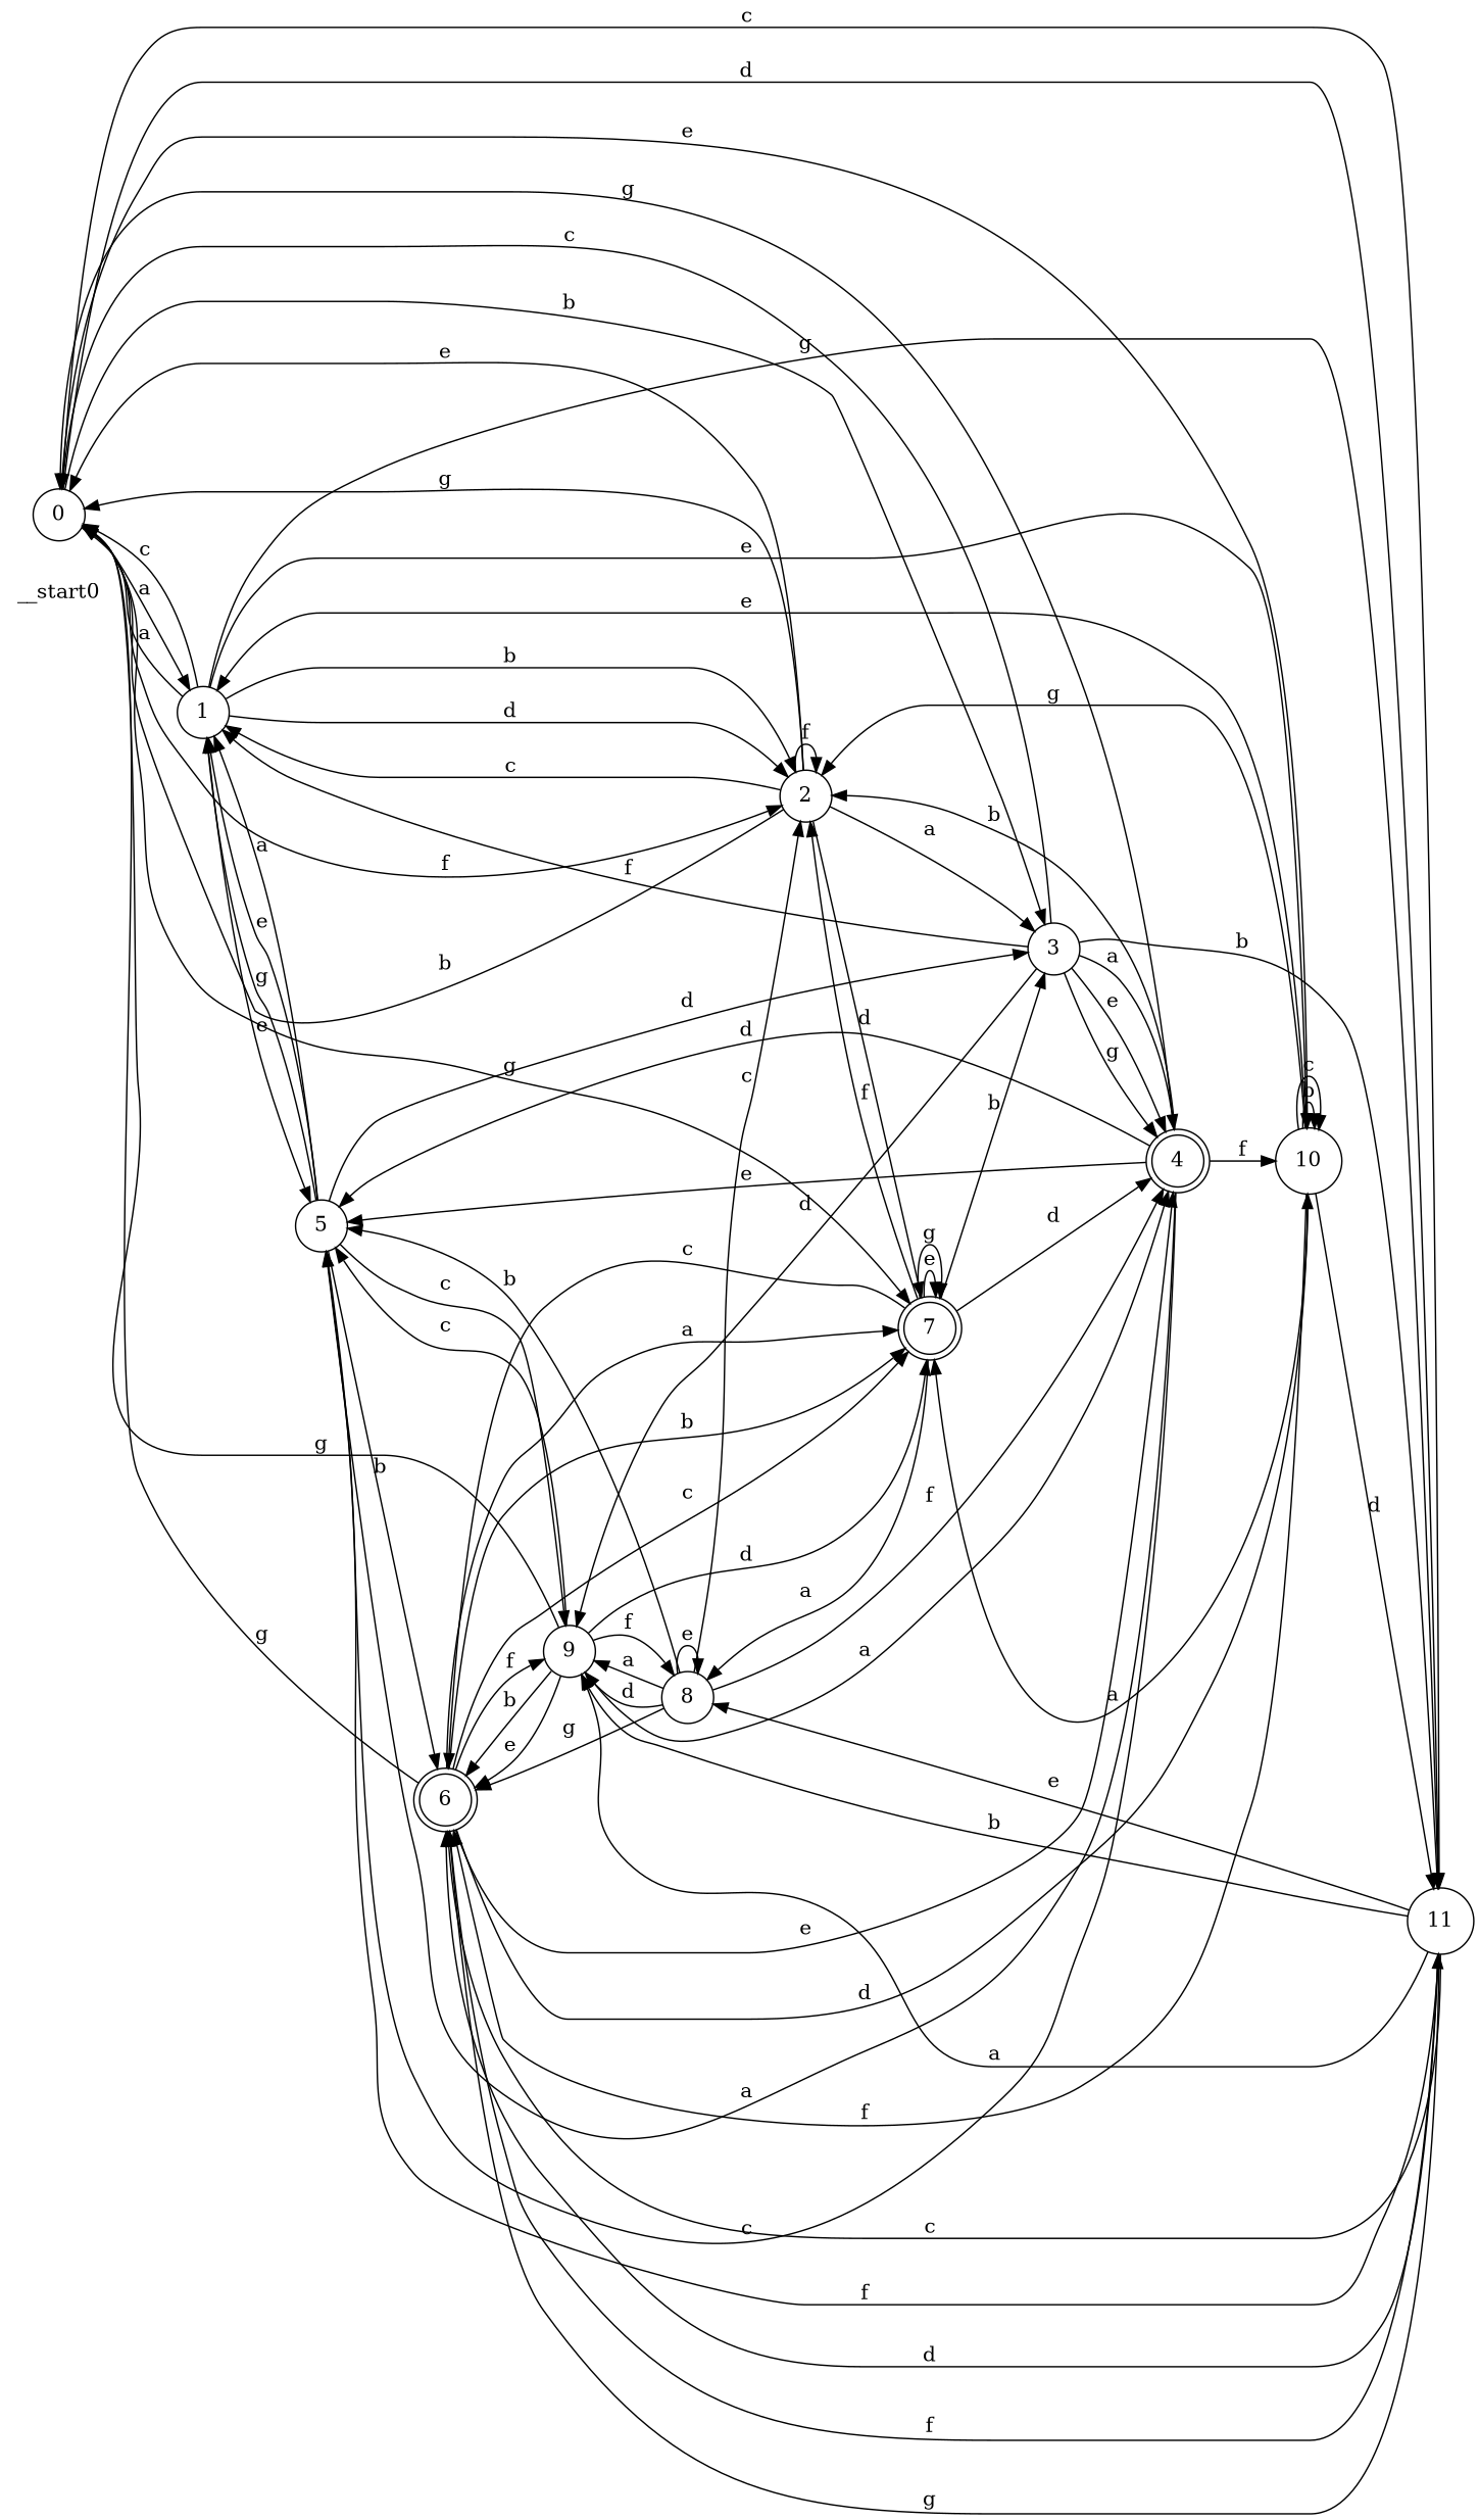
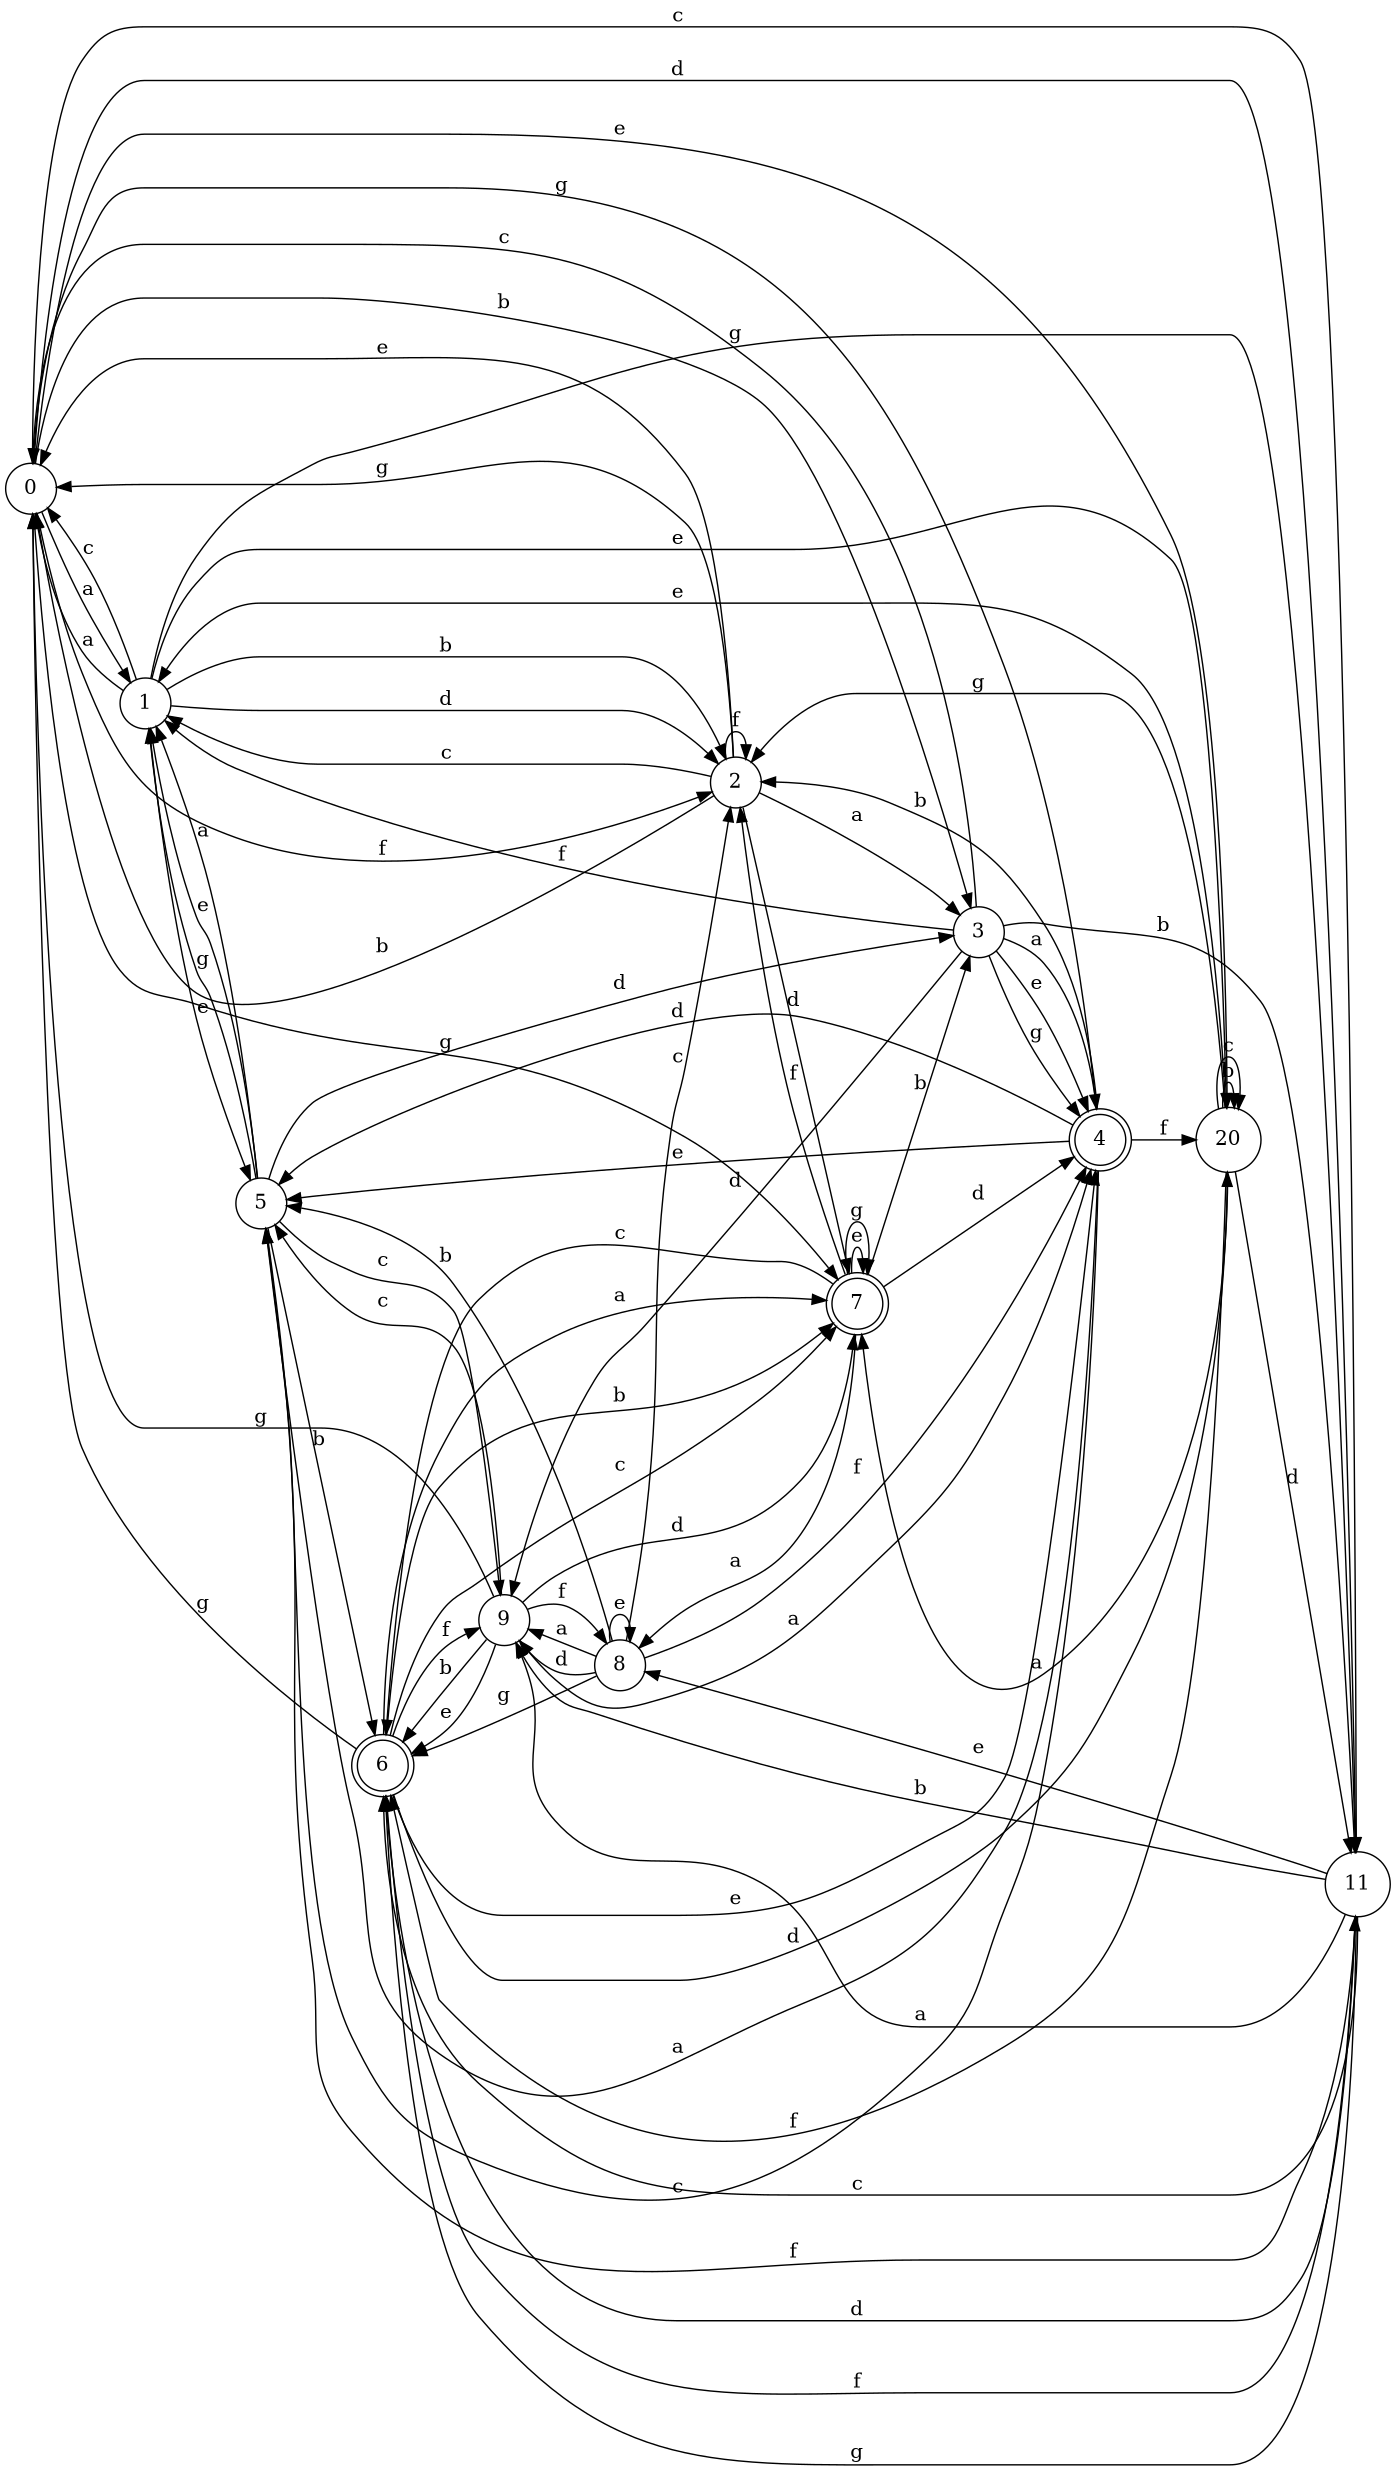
  digraph {
    rankdir=LR
    node [shape=circle color=black fillcolor=white style=filled]
-   __start0 [shape=none color="" fillcolor="" style=""]
    n2 [label=0]
    n3 [label=1]
    n4 [label=2]
    n5 [label=3]
    n6 [label=7 shape=doublecircle style="rounded,filled"]
-   n7 [label=10]
+   n7 [label=20]
    n8 [label=11]
    n9 [label=5]
    n10 [label=4 shape=doublecircle]
    n11 [label=9]
    n12 [label=6 shape=doublecircle style="rounded,filled"]
    n13 [label=8]
    n2 -> n3 [label=a]
    n2 -> n4 [label=f]
    n2 -> n5 [label=b]
    n2 -> n6 [label=g]
    n2 -> n7 [label=e]
    n2 -> n8 [label=c]
    n2 -> n8 [label=d]
    n3 -> n2 [label=a]
    n3 -> n2 [label=c]
    n3 -> n4 [label=b]
    n3 -> n4 [label=d]
    n3 -> n7 [label=e]
    n3 -> n8 [label=g]
    n3 -> n9 [label=e]
    n4 -> n2 [label=b]
    n4 -> n2 [label=e]
    n4 -> n2 [label=g]
    n4 -> n3 [label=c]
    n4 -> n4 [label=f]
    n4 -> n5 [label=a]
    n4 -> n6 [label=d]
    n5 -> n2 [label=c]
    n5 -> n3 [label=f]
    n5 -> n8 [label=b]
    n5 -> n10 [label=a]
    n5 -> n10 [label=e]
    n5 -> n10 [label=g]
    n5 -> n11 [label=d]
    n6 -> n4 [label=f]
    n6 -> n5 [label=b]
    n6 -> n6 [label=e]
    n6 -> n6 [label=g]
    n6 -> n10 [label=d]
    n6 -> n12 [label=c]
    n6 -> n13 [label=a]
    n7 -> n3 [label=e]
    n7 -> n4 [label=g]
    n7 -> n6 [label=a]
    n7 -> n7 [label=b]
    n7 -> n7 [label=c]
    n7 -> n8 [label=d]
    n7 -> n12 [label=f]
    n8 -> n11 [label=a]
    n8 -> n11 [label=b]
    n8 -> n12 [label=c]
    n8 -> n12 [label=d]
    n8 -> n12 [label=f]
    n8 -> n12 [label=g]
    n8 -> n13 [label=e]
    n9 -> n3 [label=a]
    n9 -> n3 [label=e]
    n9 -> n3 [label=g]
    n9 -> n5 [label=d]
    n9 -> n8 [label=f]
    n9 -> n11 [label=c]
    n9 -> n12 [label=b]
    n10 -> n2 [label=g]
    n10 -> n4 [label=b]
    n10 -> n7 [label=f]
    n10 -> n9 [label=a]
    n10 -> n9 [label=c]
    n10 -> n9 [label=d]
    n10 -> n9 [label=e]
    n11 -> n2 [label=g]
    n11 -> n6 [label=d]
    n11 -> n9 [label=c]
    n11 -> n10 [label=a]
    n11 -> n12 [label=b]
    n11 -> n12 [label=e]
    n11 -> n13 [label=f]
    n12 -> n2 [label=g]
    n12 -> n6 [label=a]
    n12 -> n6 [label=b]
    n12 -> n6 [label=c]
    n12 -> n7 [label=d]
    n12 -> n10 [label=e]
    n12 -> n11 [label=f]
    n13 -> n4 [label=c]
    n13 -> n9 [label=b]
    n13 -> n10 [label=f]
    n13 -> n11 [label=a]
    n13 -> n11 [label=d]
    n13 -> n12 [label=g]
    n13 -> n13 [label=e]
  }
